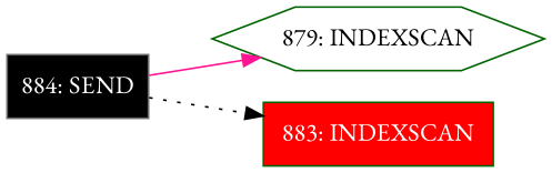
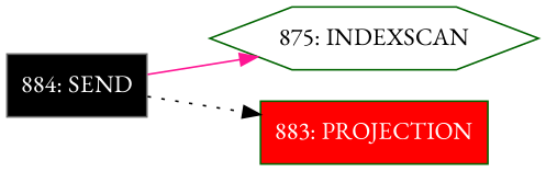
  digraph {
    fontname="EB Garamond"
    rankdir=LR
    node [color=darkgreen fontname="EB Garamond" shape=box fontcolor=white style=filled]
    edge [fontname="EB Garamond"]
-   n1 [label="879: INDEXSCAN" shape=hexagon fontcolor="" style=""]
-   n2 [fillcolor=red label="883: INDEXSCAN"]
+   n1 [label="875: INDEXSCAN" shape=hexagon fontcolor="" style=""]
+   n2 [fillcolor=red label="883: PROJECTION"]
    n3 [color=gray40 fillcolor=black label="884: SEND"]
    n3 -> n1 [color=deeppink style=solid]
    n3 -> n2 [color=black style=dotted]
  }
